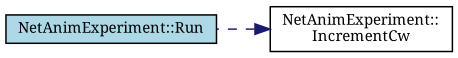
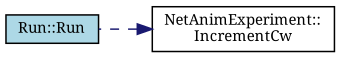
  digraph {
    rankdir=RL
    fontname="Noto Serif"
    node [color=black fontname="Noto Serif" fontsize=10 shape=record style=filled]
    n1 [fillcolor=white fontcolor=black height=0.2 label="NetAnimExperiment::\lIncrementCw" width=0.4]
-   n2 [fillcolor=lightblue height=0.2 label="NetAnimExperiment::Run" width=0.4]
+   n2 [fillcolor=lightblue height=0.2 label="Run::Run" width=0.4]
    n1 -> n2 [color=midnightblue dir=back fontname="Noto Serif" fontsize=10 labelfontname=Helvetica labelfontsize=10 style=dashed]
  }
